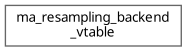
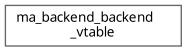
  digraph {
    rankdir=TB
    fontname="Noto Sans"
-   n1 [color=grey40 fillcolor=white fontname="Noto Sans" fontsize=10 height=0.2 label="ma_resampling_backend\l_vtable" shape=box style=filled width=0.4]
+   n1 [color=grey40 fillcolor=white fontname="Noto Sans" fontsize=10 height=0.2 label="ma_backend_backend\l_vtable" shape=box style=filled width=0.4]
  }
